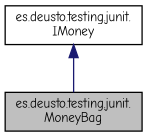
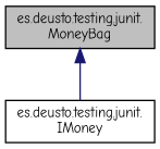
  digraph {
    fontname="Comic Neue"
    node [color=black fontname="Comic Neue" fontsize=10 shape=record style=filled]
    n1 [fillcolor=grey75 fontcolor=black height=0.2 label="es.deusto.testing.junit.\lMoneyBag" width=0.4]
    n2 [fillcolor=white height=0.2 label="es.deusto.testing.junit.\lIMoney" width=0.4]
-   n2 -> n1 [color=midnightblue dir=back fontname="Comic Neue" fontsize=10 labelfontname=Helvetica labelfontsize=10 style=solid]
+   n1 -> n2 [color=midnightblue dir=back fontname="Comic Neue" fontsize=10 labelfontname=Helvetica labelfontsize=10 style=solid]
  }
